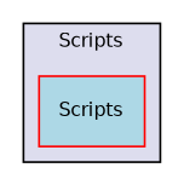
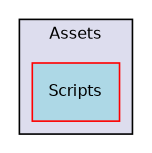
  digraph {
    compound=true
    n1 [fillcolor=lightblue fontname=Helvetica fontsize=10 label=Scripts pencolor=black shape=box style=filled color=red]
    subgraph cluster_1 {
      bgcolor="#ddddee"
      fontname=Helvetica
      fontsize=10
-     label=Scripts
+     label=Assets
      pencolor=black
      n1
    }
  }
